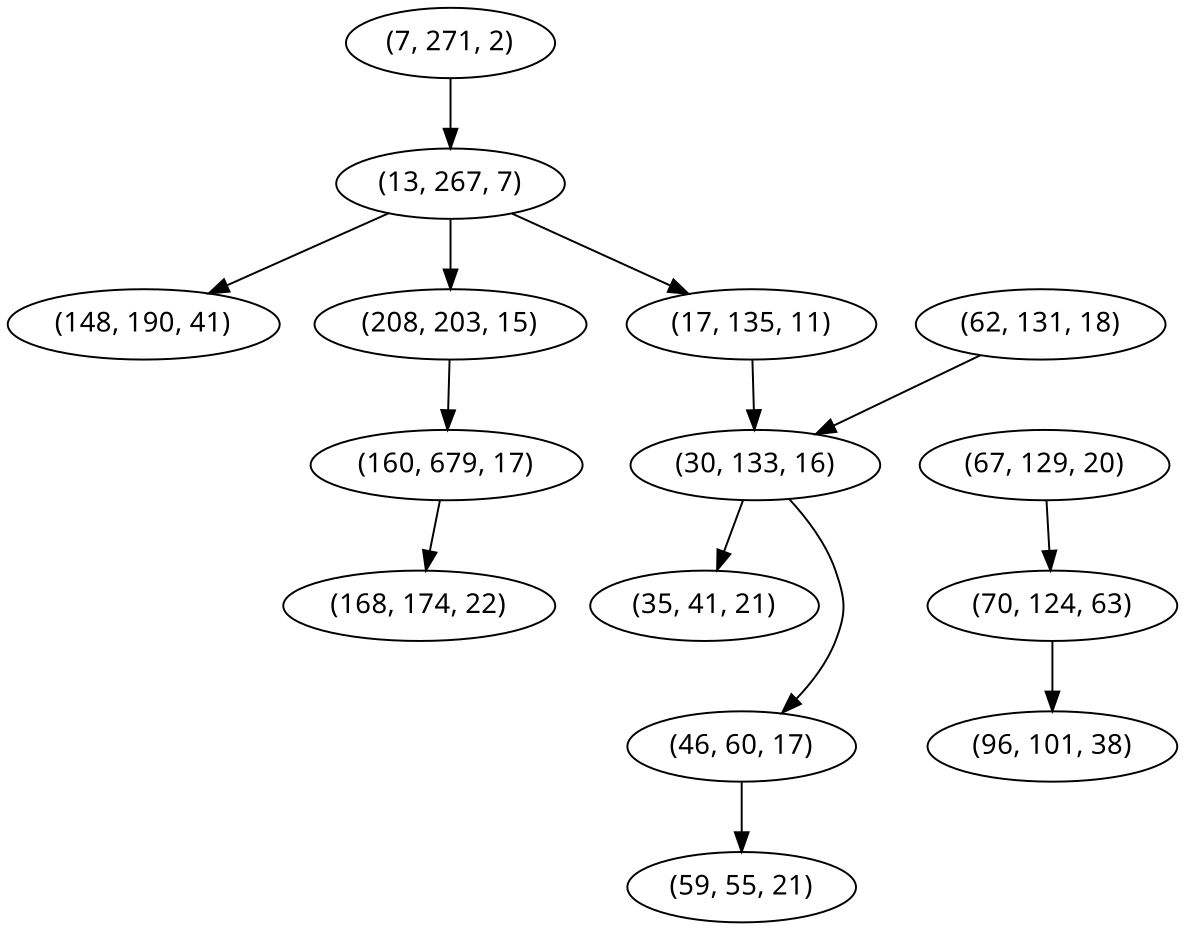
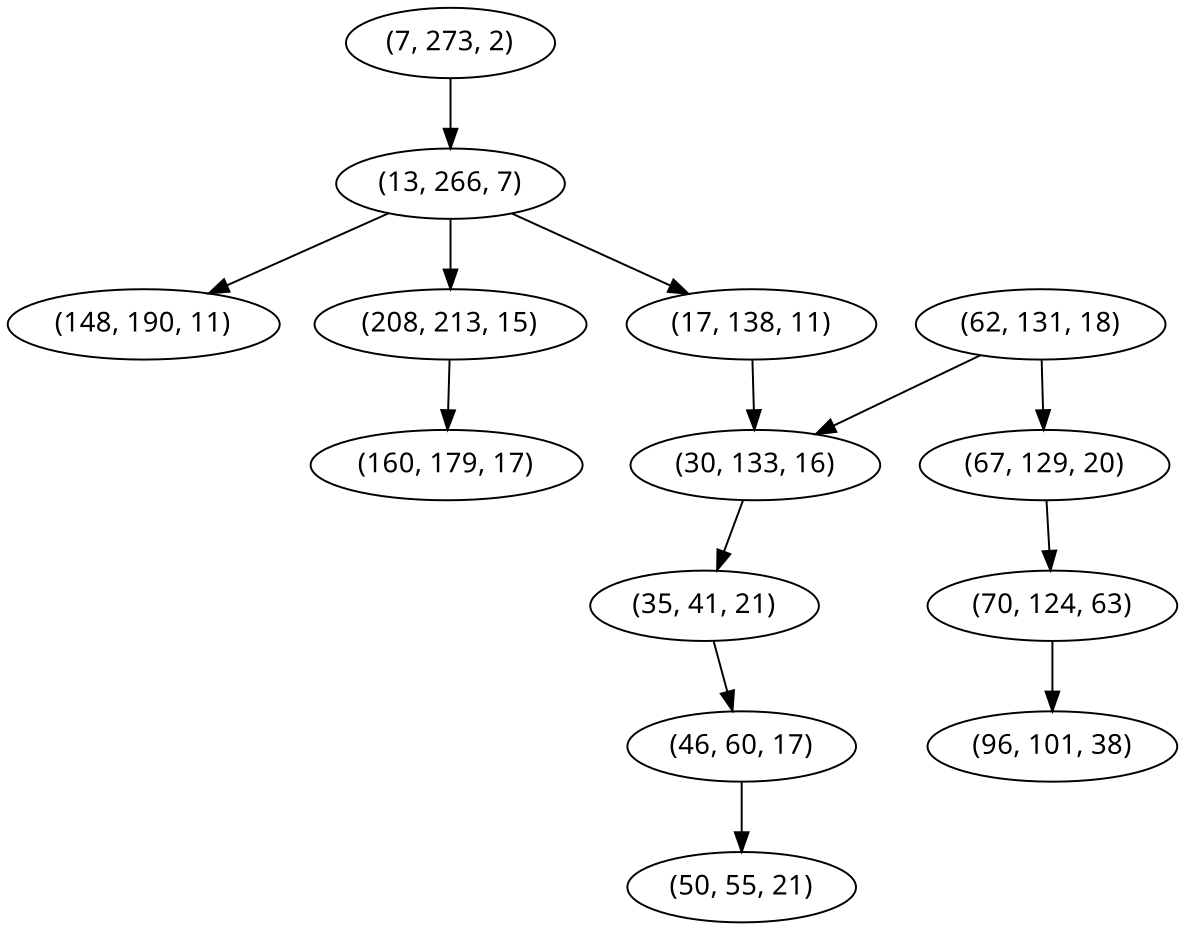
  digraph {
    fontname="Noto Sans"
    node [fontname="Noto Sans"]
    edge [fontname="Noto Sans"]
-   "(7, 271, 2)"
-   "(13, 266, 7)" [label="(13, 267, 7)"]
-   "(17, 138, 11)" [label="(17, 135, 11)"]
-   "(148, 190, 11)" [label="(148, 190, 41)"]
-   "(208, 213, 15)" [label="(208, 203, 15)"]
+   "(7, 271, 2)" [label="(7, 273, 2)"]
+   "(13, 266, 7)"
+   "(17, 138, 11)"
+   "(148, 190, 11)"
+   "(208, 213, 15)"
    "(30, 133, 16)"
-   "(160, 179, 17)" [label="(160, 679, 17)"]
+   "(160, 179, 17)"
    "(35, 41, 21)"
    "(46, 60, 17)"
-   "(50, 55, 21)" [label="(59, 55, 21)"]
+   "(50, 55, 21)"
    "(62, 131, 18)"
    "(67, 129, 20)"
    n13 [label="(70, 124, 63)"]
    "(96, 101, 38)"
-   "(168, 174, 22)"
    "(7, 271, 2)" -> "(13, 266, 7)"
    "(13, 266, 7)" -> "(17, 138, 11)"
    "(13, 266, 7)" -> "(148, 190, 11)"
    "(13, 266, 7)" -> "(208, 213, 15)"
    "(17, 138, 11)" -> "(30, 133, 16)"
    "(208, 213, 15)" -> "(160, 179, 17)"
    "(30, 133, 16)" -> "(35, 41, 21)"
-   "(30, 133, 16)" -> "(46, 60, 17)"
-   "(160, 179, 17)" -> "(168, 174, 22)"
+   "(35, 41, 21)" -> "(46, 60, 17)"
    "(46, 60, 17)" -> "(50, 55, 21)"
    "(62, 131, 18)" -> "(30, 133, 16)"
+   "(62, 131, 18)" -> "(67, 129, 20)"
    "(67, 129, 20)" -> n13
    n13 -> "(96, 101, 38)"
  }
